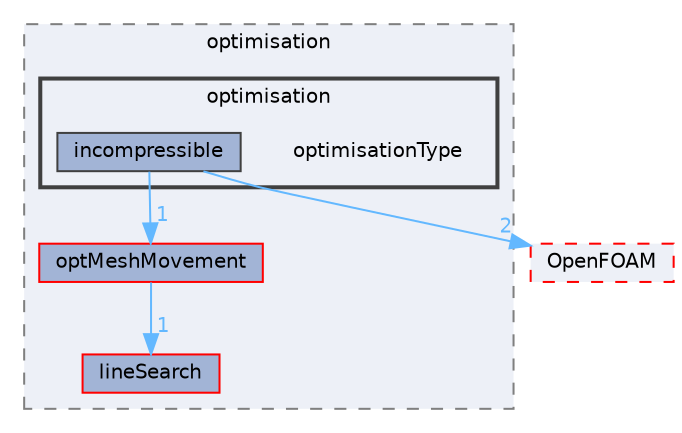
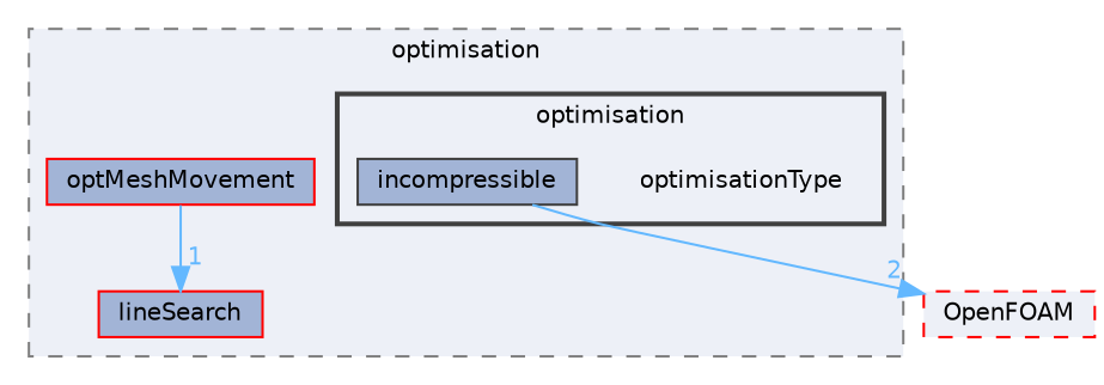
  digraph {
    compound=true
    node [fontname=Helvetica fontsize=10 shape=box color=red fillcolor="#a2b4d6" style=filled]
    edge [color=steelblue1 fontcolor=steelblue1 fontname=Helvetica fontsize=10 headlabel=1 labeldistance=1.5 labelfontname=Helvetica labelfontsize=10]
    n1 [height=0.2 label=optimisationType shape=plaintext width=0.4 color="" fillcolor="" style=""]
    n2 [color=grey25 height=0.2 label=incompressible width=0.4]
    n3 [height=0.2 label=lineSearch width=0.4]
    n4 [height=0.2 label=optMeshMovement width=0.4]
    n5 [fillcolor="#edf0f7" height=0.2 label=OpenFOAM style="filled,dashed" width=0.4]
    subgraph cluster_1 {
      bgcolor="#edf0f7"
      fontname=Helvetica
      fontsize=10
      label=optimisation
      pencolor=grey50
      style="filled,dashed"
      n3
      n4
      subgraph cluster_2 {
        bgcolor="#edf0f7"
        fontname=Helvetica
        fontsize=10
        label=optimisation
        pencolor=grey25
        style="filled,bold"
        n1
        n2
      }
    }
-   n2 -> n4
    n2 -> n5 [headlabel=2]
    n4 -> n3
  }
